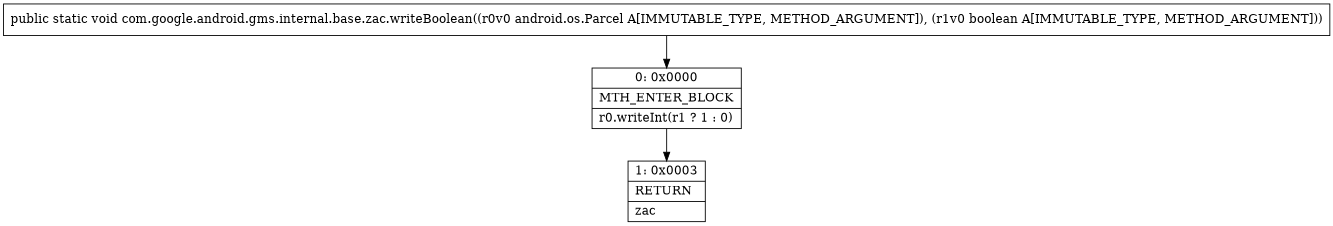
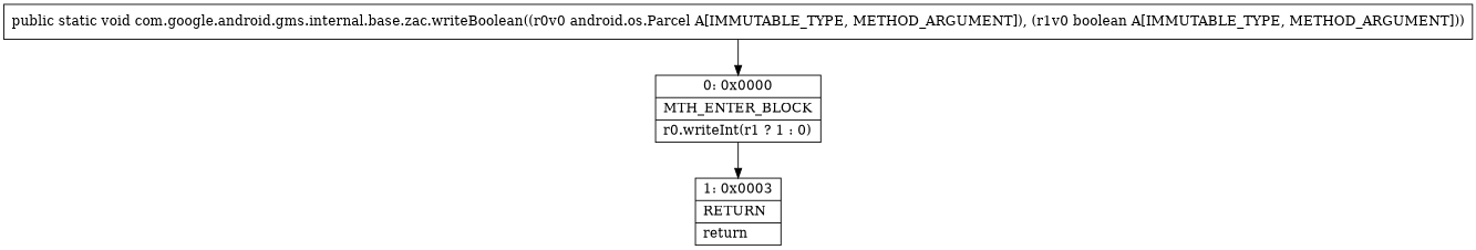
  digraph {
    node [shape=record]
    n1 [label="{0\:\ 0x0000|MTH_ENTER_BLOCK\l|r0.writeInt(r1 ? 1 : 0)\l}"]
-   n2 [label="{1\:\ 0x0003|RETURN\l|zac\l}"]
+   n2 [label="{1\:\ 0x0003|RETURN\l|return\l}"]
    n3 [label="{public static void com.google.android.gms.internal.base.zac.writeBoolean((r0v0 android.os.Parcel A[IMMUTABLE_TYPE, METHOD_ARGUMENT]), (r1v0 boolean A[IMMUTABLE_TYPE, METHOD_ARGUMENT])) }"]
    n1 -> n2
    n3 -> n1
  }
